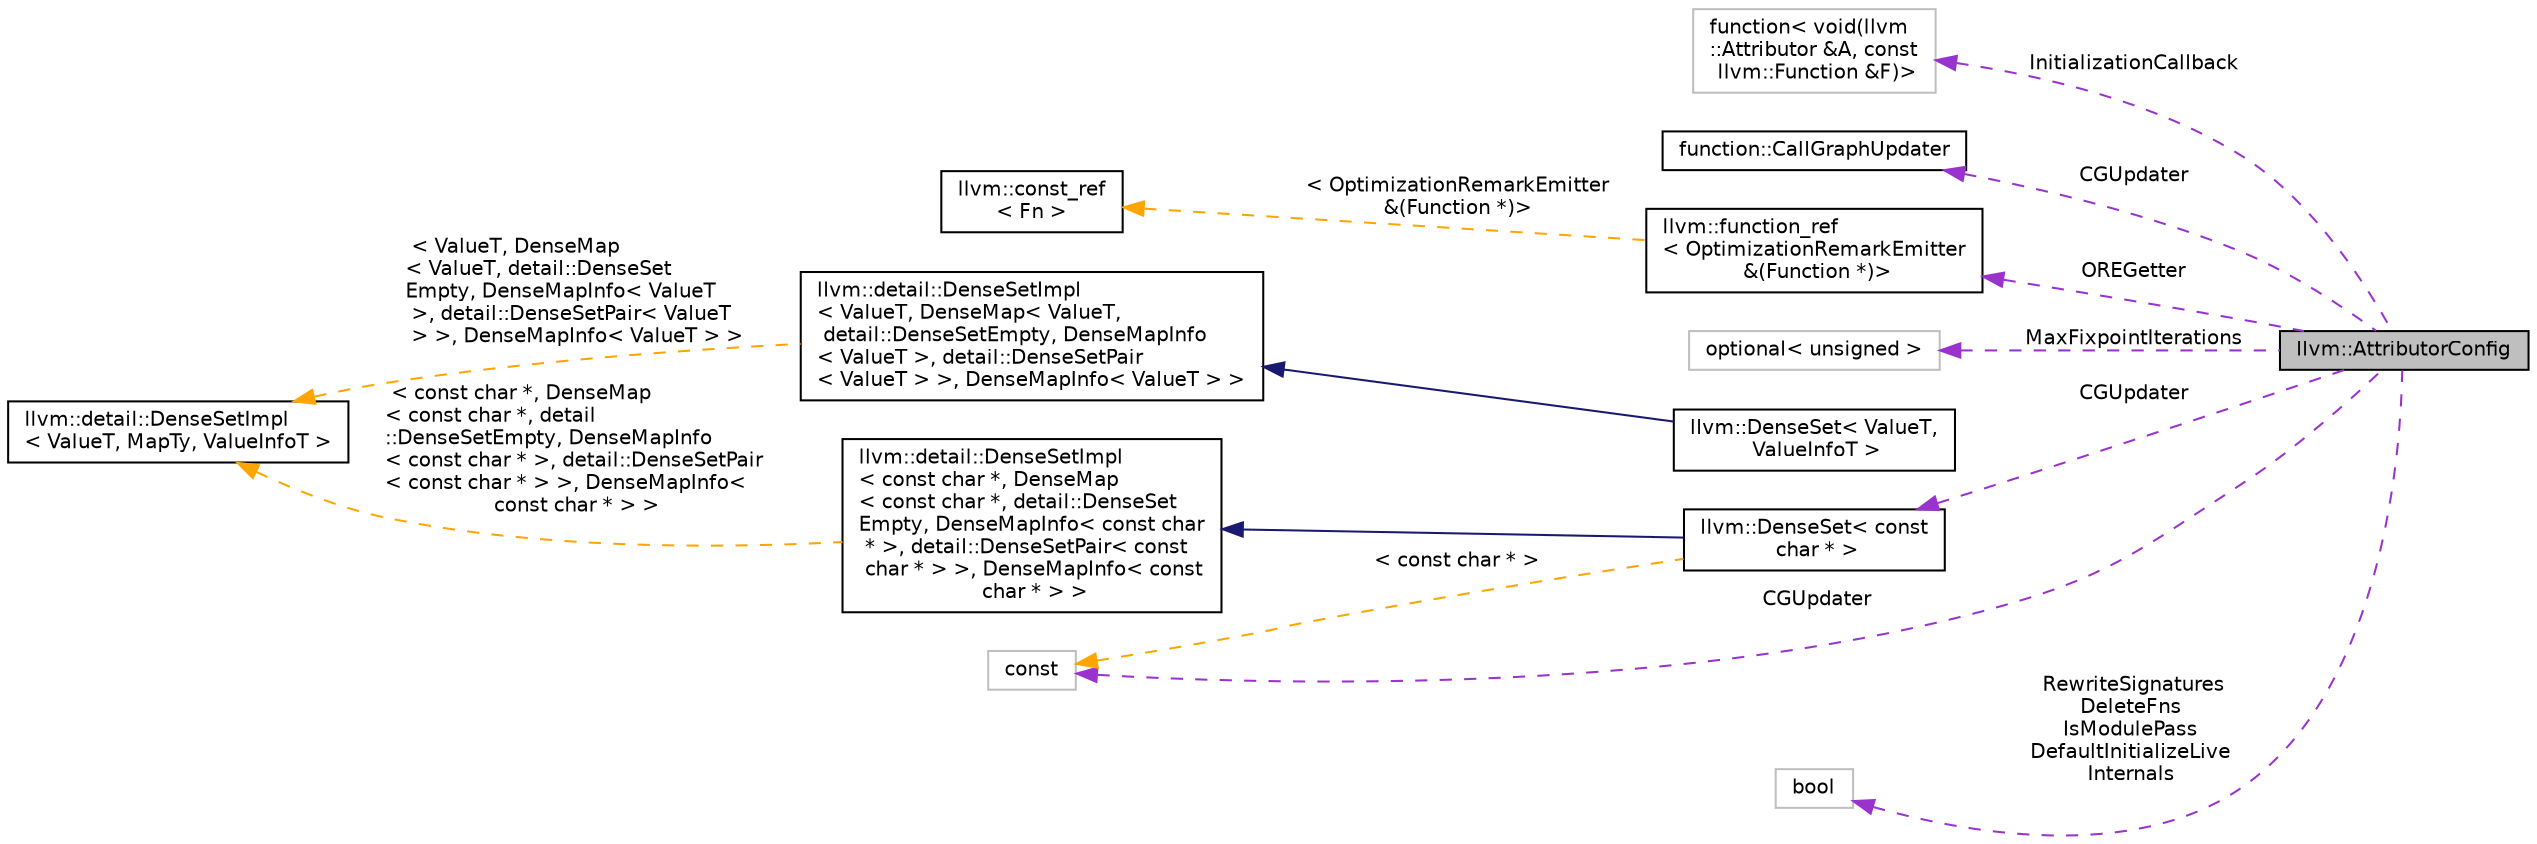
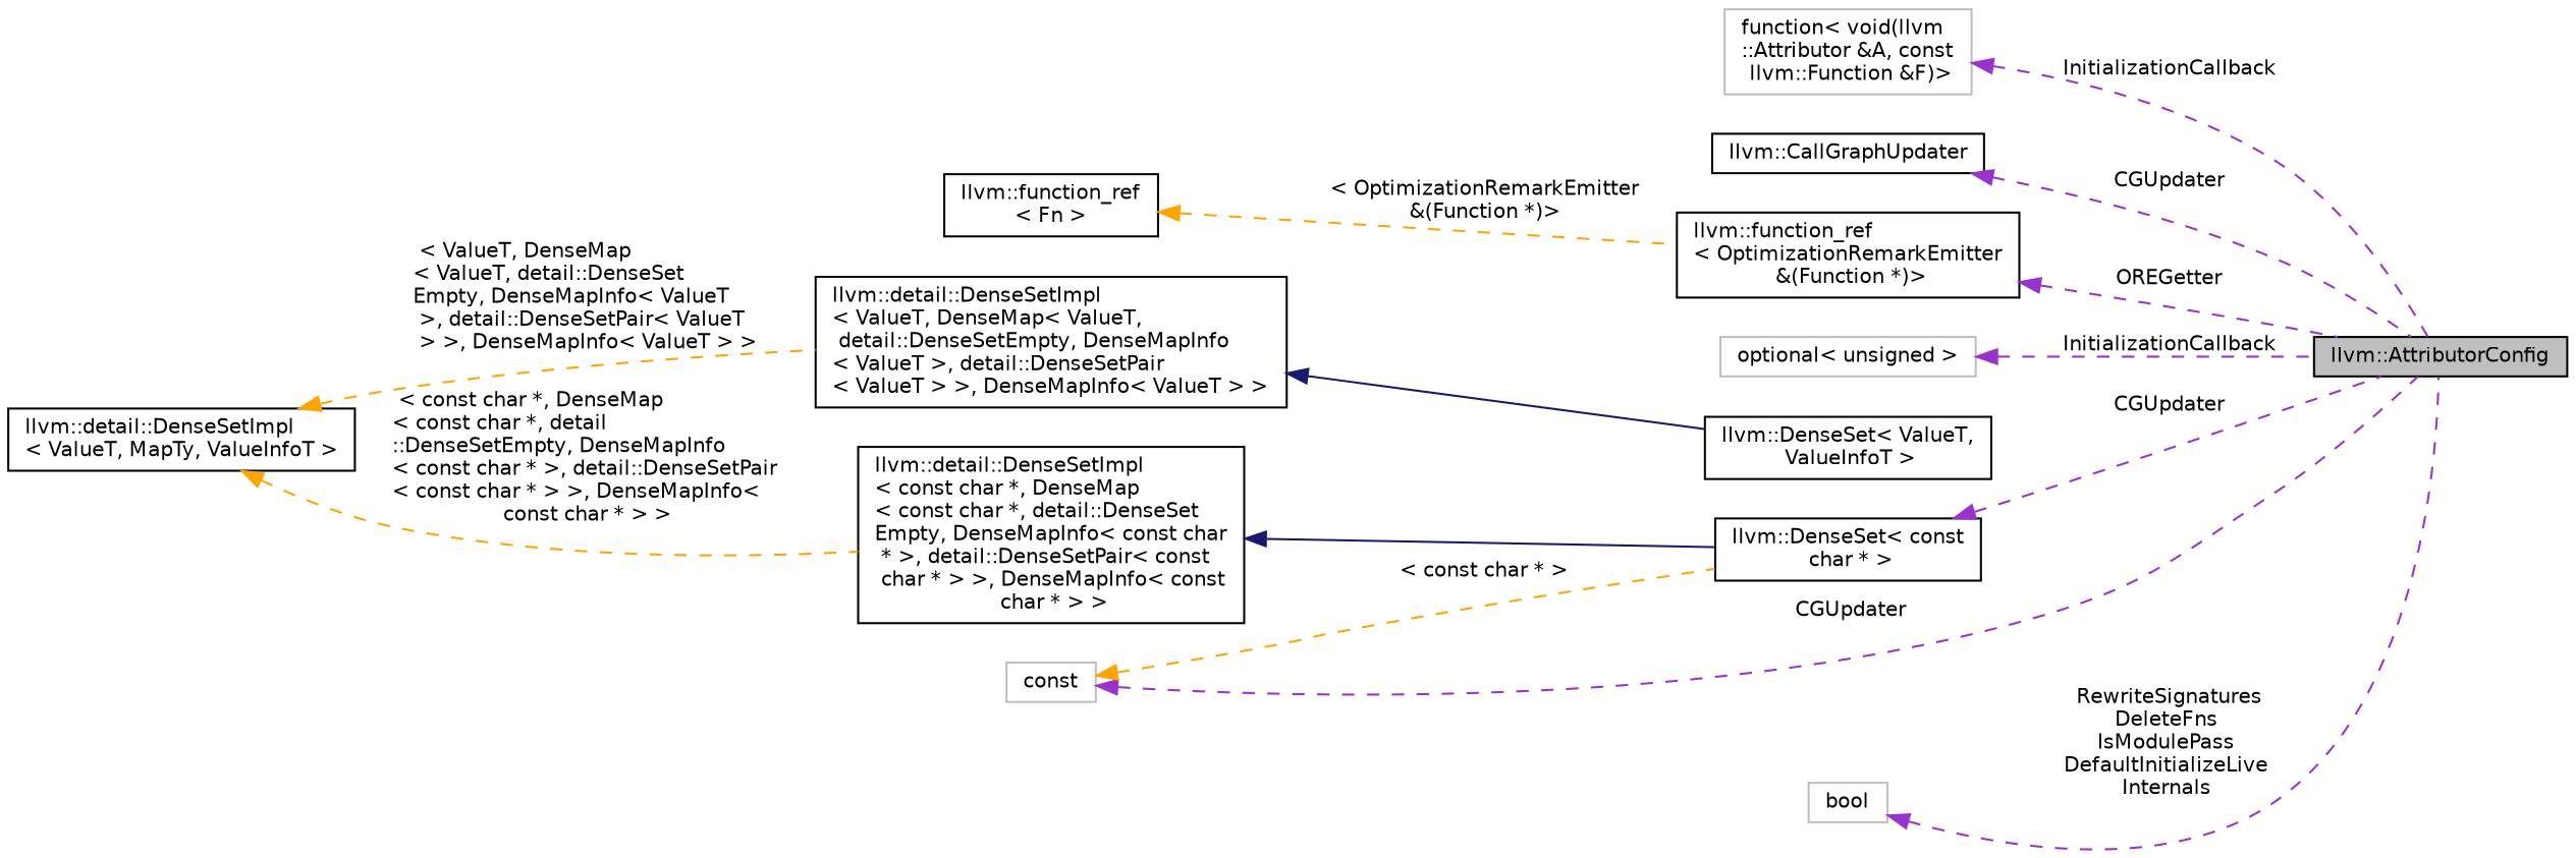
  digraph {
    rankdir=LR
    node [color=black fontname=Helvetica fontsize=10 shape=record]
    edge [color=darkorchid3 dir=back fontname=Helvetica fontsize=10 labelfontname=Helvetica labelfontsize=10 style=dashed]
    n1 [fillcolor=grey75 fontcolor=black height=0.2 label="llvm::AttributorConfig" style=filled width=0.4]
    n2 [color=grey75 height=0.2 label="function\< void(llvm\l::Attributor &A, const\l llvm::Function &F)\>" width=0.4]
-   n3 [height=0.2 label="function::CallGraphUpdater" width=0.4]
+   n3 [height=0.2 label="llvm::CallGraphUpdater" width=0.4]
    n4 [height=0.2 label="llvm::function_ref\l\< OptimizationRemarkEmitter\l &(Function *)\>" width=0.4]
-   n5 [height=0.2 label="llvm::const_ref\l\< Fn \>" width=0.4]
+   n5 [height=0.2 label="llvm::function_ref\l\< Fn \>" width=0.4]
    n6 [color=grey75 height=0.2 label="optional\< unsigned \>" width=0.4]
    n7 [height=0.2 label="llvm::DenseSet\< const\l char * \>" width=0.4]
    n8 [height=0.2 label="llvm::detail::DenseSetImpl\l\< const char *, DenseMap\l\< const char *, detail::DenseSet\lEmpty, DenseMapInfo\< const char\l * \>, detail::DenseSetPair\< const\l char * \> \>, DenseMapInfo\< const\l char * \> \>" width=0.4]
    n9 [height=0.2 label="llvm::detail::DenseSetImpl\l\< ValueT, MapTy, ValueInfoT \>" width=0.4]
    n10 [height=0.2 label="llvm::detail::DenseSetImpl\l\< ValueT, DenseMap\< ValueT,\l detail::DenseSetEmpty, DenseMapInfo\l\< ValueT \>, detail::DenseSetPair\l\< ValueT \> \>, DenseMapInfo\< ValueT \> \>" width=0.4]
    n11 [height=0.2 label="llvm::DenseSet\< ValueT,\l ValueInfoT \>" width=0.4]
    n12 [color=grey75 height=0.2 label=bool width=0.4]
    n13 [color=grey75 height=0.2 label=const width=0.4]
    n2 -> n1 [label=" InitializationCallback"]
    n3 -> n1 [label=" CGUpdater"]
    n4 -> n1 [label=" OREGetter"]
    n5 -> n4 [color=orange label=" \< OptimizationRemarkEmitter\l &(Function *)\>"]
-   n6 -> n1 [label=" MaxFixpointIterations"]
+   n6 -> n1 [label=" InitializationCallback"]
    n7 -> n1 [label=" CGUpdater"]
    n8 -> n7 [color=midnightblue style=solid]
    n9 -> n8 [color=orange label=" \< const char *, DenseMap\l\< const char *, detail\l::DenseSetEmpty, DenseMapInfo\l\< const char * \>, detail::DenseSetPair\l\< const char * \> \>, DenseMapInfo\<\l const char * \> \>"]
    n9 -> n10 [color=orange label=" \< ValueT, DenseMap\l\< ValueT, detail::DenseSet\lEmpty, DenseMapInfo\< ValueT\l \>, detail::DenseSetPair\< ValueT\l \> \>, DenseMapInfo\< ValueT \> \>"]
    n10 -> n11 [color=midnightblue style=solid]
    n12 -> n1 [label=" RewriteSignatures\nDeleteFns\nIsModulePass\nDefaultInitializeLive\lInternals"]
    n13 -> n1 [label=" CGUpdater"]
    n13 -> n7 [color=orange label=" \< const char * \>"]
  }
